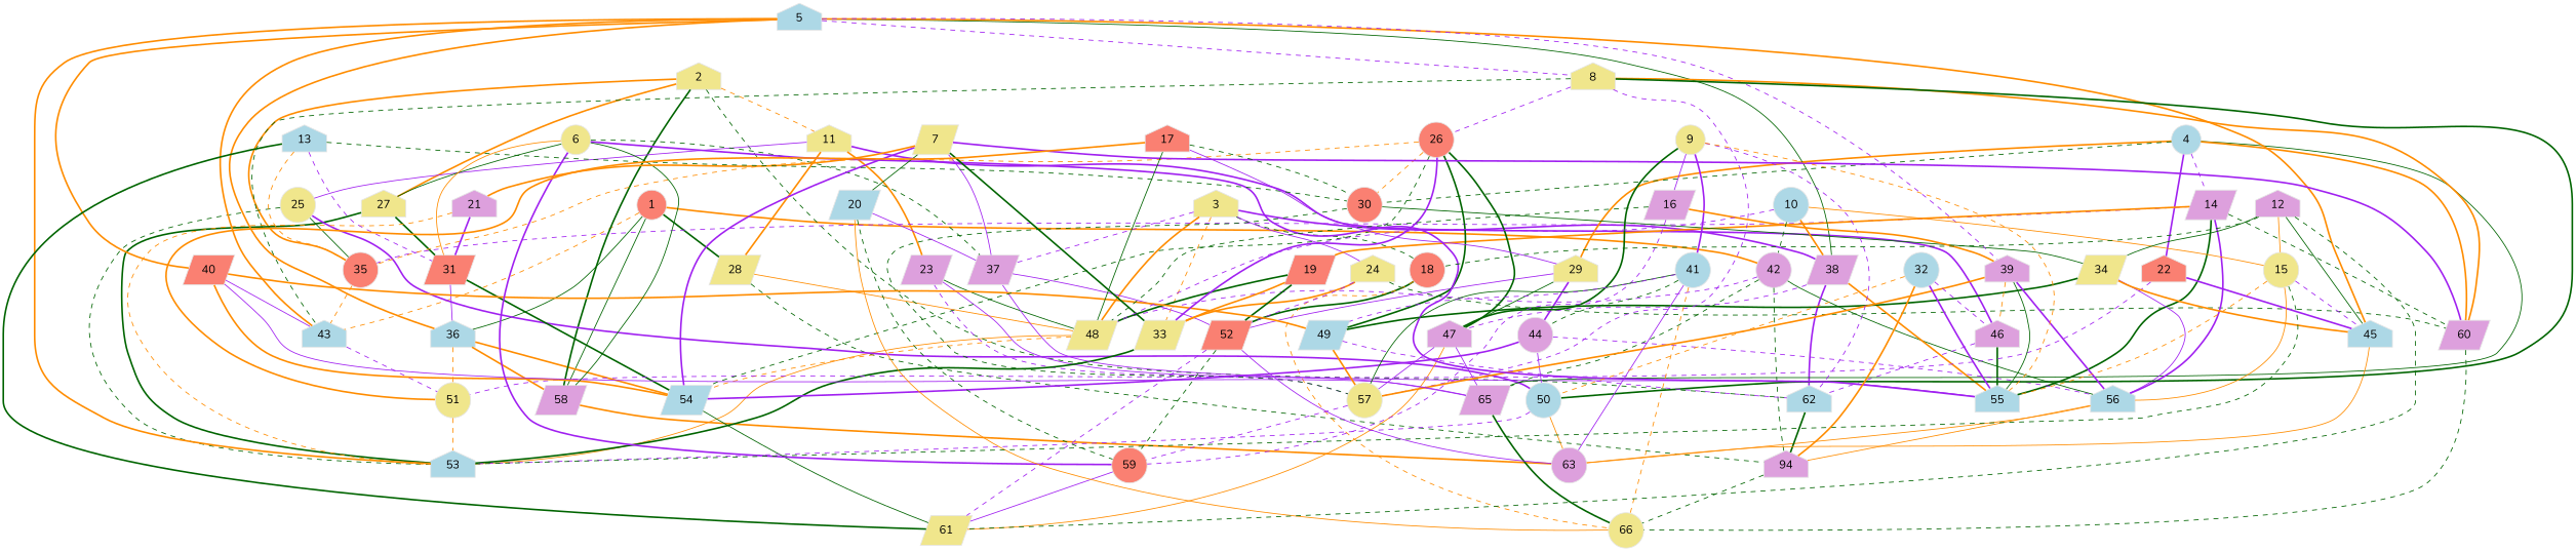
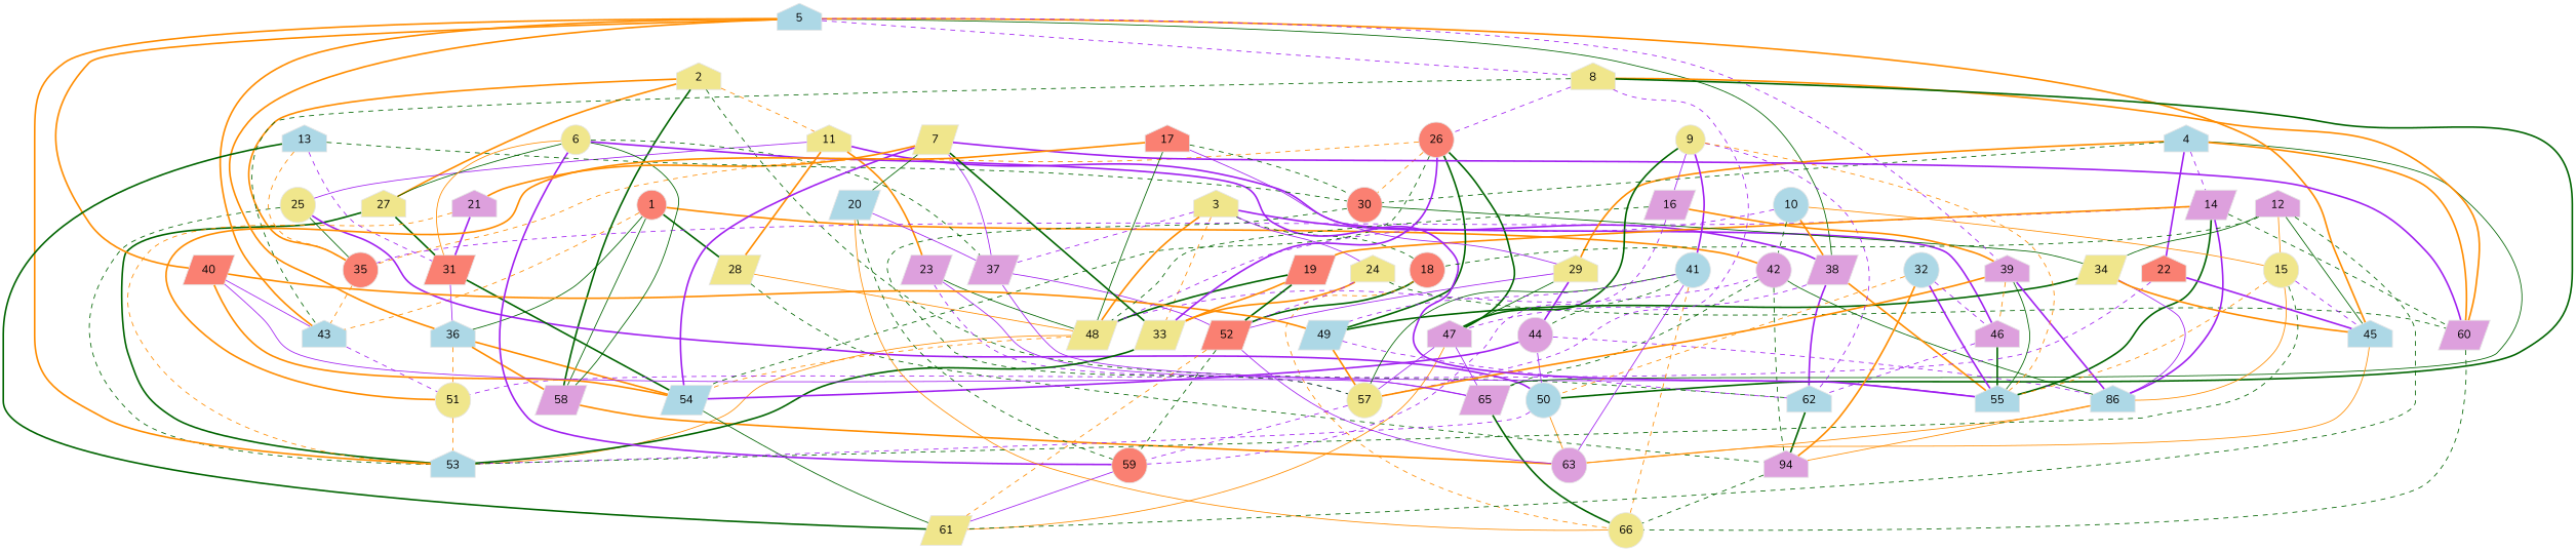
  graph {
    fontname=Nunito
    node [color=gray90 fillcolor=khaki fontname=Nunito shape=house style=filled]
    edge [color=darkgreen fontname=Nunito style=bold weight=1.0]
    1 [fillcolor=salmon shape=circle]
    28 [shape=parallelogram]
    36 [fillcolor=lightblue]
    42 [fillcolor=plum shape=circle]
    43 [fillcolor=lightblue]
    58 [fillcolor=plum shape=parallelogram]
    48 [shape=parallelogram]
    n8 [fillcolor=plum label=94]
    54 [fillcolor=lightblue shape=parallelogram]
    51 [shape=circle]
    65 [fillcolor=plum shape=parallelogram]
-   56 [fillcolor=lightblue]
+   56 [fillcolor=lightblue label=86]
    63 [fillcolor=plum shape=circle]
    2
    11
    27
    35 [fillcolor=salmon shape=circle]
    62 [fillcolor=lightblue]
    23 [fillcolor=plum shape=parallelogram]
    25 [shape=circle]
    46 [fillcolor=plum]
    53 [fillcolor=lightblue]
    31 [fillcolor=salmon shape=parallelogram]
    18 [fillcolor=salmon shape=circle]
    3
    24
    33 [shape=parallelogram]
    37 [fillcolor=plum shape=parallelogram]
    38 [fillcolor=plum shape=parallelogram]
    52 [fillcolor=salmon shape=parallelogram]
    66 [shape=circle]
    60 [fillcolor=plum shape=parallelogram]
    55 [fillcolor=lightblue]
    47 [fillcolor=plum]
-   4 [fillcolor=lightblue shape=circle]
+   4 [fillcolor=lightblue]
    14 [fillcolor=plum shape=parallelogram]
    22 [fillcolor=salmon]
    29
    30 [fillcolor=salmon shape=circle]
    19 [fillcolor=salmon shape=parallelogram]
    45 [fillcolor=lightblue]
    44 [fillcolor=plum shape=circle]
    57 [shape=circle]
    34 [shape=parallelogram]
    5 [fillcolor=lightblue]
    8
    39 [fillcolor=plum]
    40 [fillcolor=salmon shape=parallelogram]
    26 [fillcolor=salmon shape=circle]
    50 [fillcolor=lightblue shape=circle]
    49 [fillcolor=lightblue shape=parallelogram]
    6 [shape=circle]
    59 [fillcolor=salmon shape=circle]
    61 [shape=parallelogram]
    7 [shape=parallelogram]
    20 [fillcolor=lightblue shape=parallelogram]
    21 [fillcolor=plum]
    9 [shape=circle]
    16 [fillcolor=plum shape=parallelogram]
    41 [fillcolor=lightblue shape=circle]
    10 [fillcolor=lightblue shape=circle]
    15 [shape=circle]
    12 [fillcolor=plum]
    13 [fillcolor=lightblue]
    17 [fillcolor=salmon]
    32 [fillcolor=lightblue shape=circle]
    1 -- 28
    1 -- 36 [style=solid]
    1 -- 42 [color=darkorange]
    1 -- 43 [color=darkorange style=dashed]
    1 -- 58 [style=solid weight=2.0]
    28 -- 48 [color=darkorange style=solid]
    28 -- n8 [style=dashed]
    36 -- 58 [color=darkorange]
    36 -- 54 [color=darkorange]
    36 -- 51 [color=darkorange style=dashed]
    42 -- 48 [color=purple style=dashed]
    42 -- n8 [style=dashed]
    42 -- 65 [style=dashed]
    42 -- 56 [style=solid]
    43 -- 51 [color=purple style=dashed]
    58 -- 63 [color=darkorange]
    48 -- 54 [color=darkorange style=dashed]
    48 -- 53 [color=darkorange style=solid]
    n8 -- 66 [style=dashed]
    54 -- 61 [style=solid]
    51 -- 53 [color=darkorange style=dashed]
    65 -- 66
    56 -- n8 [color=darkorange style=solid]
    56 -- 63 [color=darkorange style=solid]
    2 -- 58
    2 -- 11 [color=darkorange style=dashed weight=2.0]
    2 -- 27 [color=darkorange]
    2 -- 35 [color=darkorange]
    2 -- 62 [style=dashed]
    11 -- 28 [color=darkorange]
    11 -- 23 [color=darkorange]
    11 -- 25 [color=purple style=solid]
    11 -- 46 [color=purple]
    27 -- 53
    27 -- 31
    35 -- 43 [color=darkorange style=dashed]
    62 -- n8
    23 -- 48 [style=solid]
    23 -- 65 [color=purple style=solid]
    23 -- 57 [color=purple style=dashed]
    25 -- 35 [style=solid]
    25 -- 53 [style=dashed]
    25 -- 50 [color=purple]
    46 -- 62 [color=purple style=dashed]
    46 -- 55 [weight=2.0]
    31 -- 36 [color=purple style=solid]
    31 -- 54
    18 -- 52
    18 -- 66 [color=darkorange style=dashed]
    3 -- 48 [color=darkorange]
    3 -- 18 [style=dashed]
    3 -- 24 [color=purple style=solid]
    3 -- 33 [color=darkorange style=dashed]
    3 -- 37 [color=purple style=dashed]
    3 -- 38 [color=purple]
    24 -- 33 [color=darkorange]
    24 -- 52 [color=purple style=dashed]
    24 -- 60 [style=dashed]
    33 -- 53
    37 -- 52 [color=purple style=solid]
    37 -- 55 [color=purple style=solid]
    38 -- 62 [color=purple]
    38 -- 55 [color=darkorange]
    38 -- 47 [color=purple style=dashed]
    52 -- 63 [color=purple style=solid]
    52 -- 59 [style=dashed]
-   52 -- 61 [color=purple style=dashed]
+   52 -- 61 [color=darkorange style=dashed]
    60 -- 66 [style=dashed]
    47 -- 65 [color=purple style=solid]
    47 -- 57 [color=purple style=solid]
    47 -- 61 [color=darkorange style=solid]
    4 -- 65 [style=solid]
    4 -- 60 [color=darkorange]
    4 -- 14 [color=purple style=dashed]
    4 -- 22 [color=purple]
    4 -- 29 [color=darkorange]
    4 -- 30 [style=dashed]
    14 -- 56 [color=purple]
    14 -- 35 [color=purple style=dashed]
    14 -- 60 [style=dashed]
    14 -- 55
    14 -- 19 [color=darkorange]
    22 -- 51 [color=purple style=dashed weight=2.0]
    22 -- 45 [color=purple]
    29 -- 52 [color=purple style=solid]
    29 -- 47 [style=solid]
    29 -- 44 [color=purple weight=2.0]
    30 -- 57 [style=dashed]
    30 -- 34 [style=solid]
    19 -- 48
    19 -- 33 [color=darkorange]
    19 -- 52
    45 -- 63 [color=darkorange style=solid]
    44 -- 54 [color=purple]
    44 -- 56 [color=purple style=dashed]
    44 -- 50 [color=purple style=solid]
    57 -- 59 [color=purple style=dashed]
    34 -- 56 [color=purple style=solid]
    34 -- 45 [color=darkorange]
    34 -- 49
    5 -- 36 [color=darkorange]
    5 -- 43 [color=darkorange]
    5 -- 53 [color=darkorange]
    5 -- 38 [style=solid]
    5 -- 45 [color=darkorange]
    5 -- 8 [color=purple style=dashed]
    5 -- 39 [color=purple style=dashed]
    5 -- 40 [color=darkorange]
    8 -- 43 [style=dashed]
    8 -- 60 [color=darkorange]
    8 -- 57 [color=purple style=dashed]
    8 -- 26 [color=purple style=dashed]
    8 -- 50
    39 -- 56 [color=purple]
    39 -- 46 [color=darkorange style=dashed]
    39 -- 55 [style=solid]
    39 -- 57 [color=darkorange]
    40 -- 43 [color=purple style=solid]
    40 -- 54 [color=darkorange weight=2.0]
    40 -- 65 [color=purple style=solid]
    40 -- 49 [color=darkorange]
    26 -- 54 [style=dashed]
    26 -- 35 [color=darkorange style=dashed]
    26 -- 33 [color=purple]
    26 -- 47
    26 -- 30 [color=darkorange style=dashed]
    26 -- 49
    50 -- 63 [color=darkorange style=solid]
    50 -- 53 [color=purple style=dashed]
    49 -- 62 [color=purple style=dashed]
    49 -- 57 [color=darkorange]
    6 -- 58 [style=solid]
    6 -- 27 [style=solid]
    6 -- 31 [color=darkorange style=solid]
    6 -- 37 [style=dashed]
    6 -- 55 [color=purple]
    6 -- 59 [color=purple]
    59 -- 61 [color=purple style=solid]
    7 -- 54 [color=purple]
    7 -- 33
    7 -- 37 [color=purple style=solid]
    7 -- 60 [color=purple]
    7 -- 20 [style=solid]
    7 -- 21 [color=darkorange]
    20 -- 37 [color=purple style=solid]
    20 -- 66 [color=darkorange style=solid]
    20 -- 59 [style=dashed]
    21 -- 53 [color=darkorange style=dashed]
    21 -- 31 [color=purple]
    9 -- 62 [color=purple style=dashed]
    9 -- 55 [color=darkorange style=dashed]
    9 -- 47 [weight=2.0]
    9 -- 16 [color=purple style=solid]
    9 -- 41 [color=purple]
    16 -- 48 [style=dashed]
    16 -- 39 [color=darkorange]
    16 -- 59 [color=purple style=dashed]
    41 -- 63 [color=purple style=solid]
    41 -- 66 [color=darkorange style=dashed]
    41 -- 44 [style=dashed]
    41 -- 57 [style=solid]
    41 -- 49 [color=purple style=dashed]
    10 -- 42 [style=dashed]
    10 -- 48 [color=purple style=dashed]
    10 -- 38 [color=darkorange]
    10 -- 15 [color=darkorange style=solid]
    15 -- 56 [color=darkorange style=solid]
    15 -- 53 [style=dashed]
    15 -- 55 [color=darkorange style=dashed]
    15 -- 45 [color=purple style=dashed]
    12 -- 18 [style=dashed]
    12 -- 45 [style=solid]
    12 -- 34 [style=solid weight=2.0]
    12 -- 61 [style=dashed]
    12 -- 15 [color=darkorange style=solid]
    13 -- 35 [color=darkorange style=dashed]
    13 -- 31 [color=purple style=dashed]
    13 -- 30 [style=dashed]
    13 -- 61
    17 -- 48 [style=solid]
    17 -- 51 [color=darkorange]
    17 -- 29 [color=purple style=solid]
    17 -- 30 [style=dashed]
    32 -- n8 [color=darkorange]
    32 -- 46 [color=purple style=dashed]
    32 -- 55 [color=purple]
    32 -- 50 [color=darkorange style=dashed]
  }
